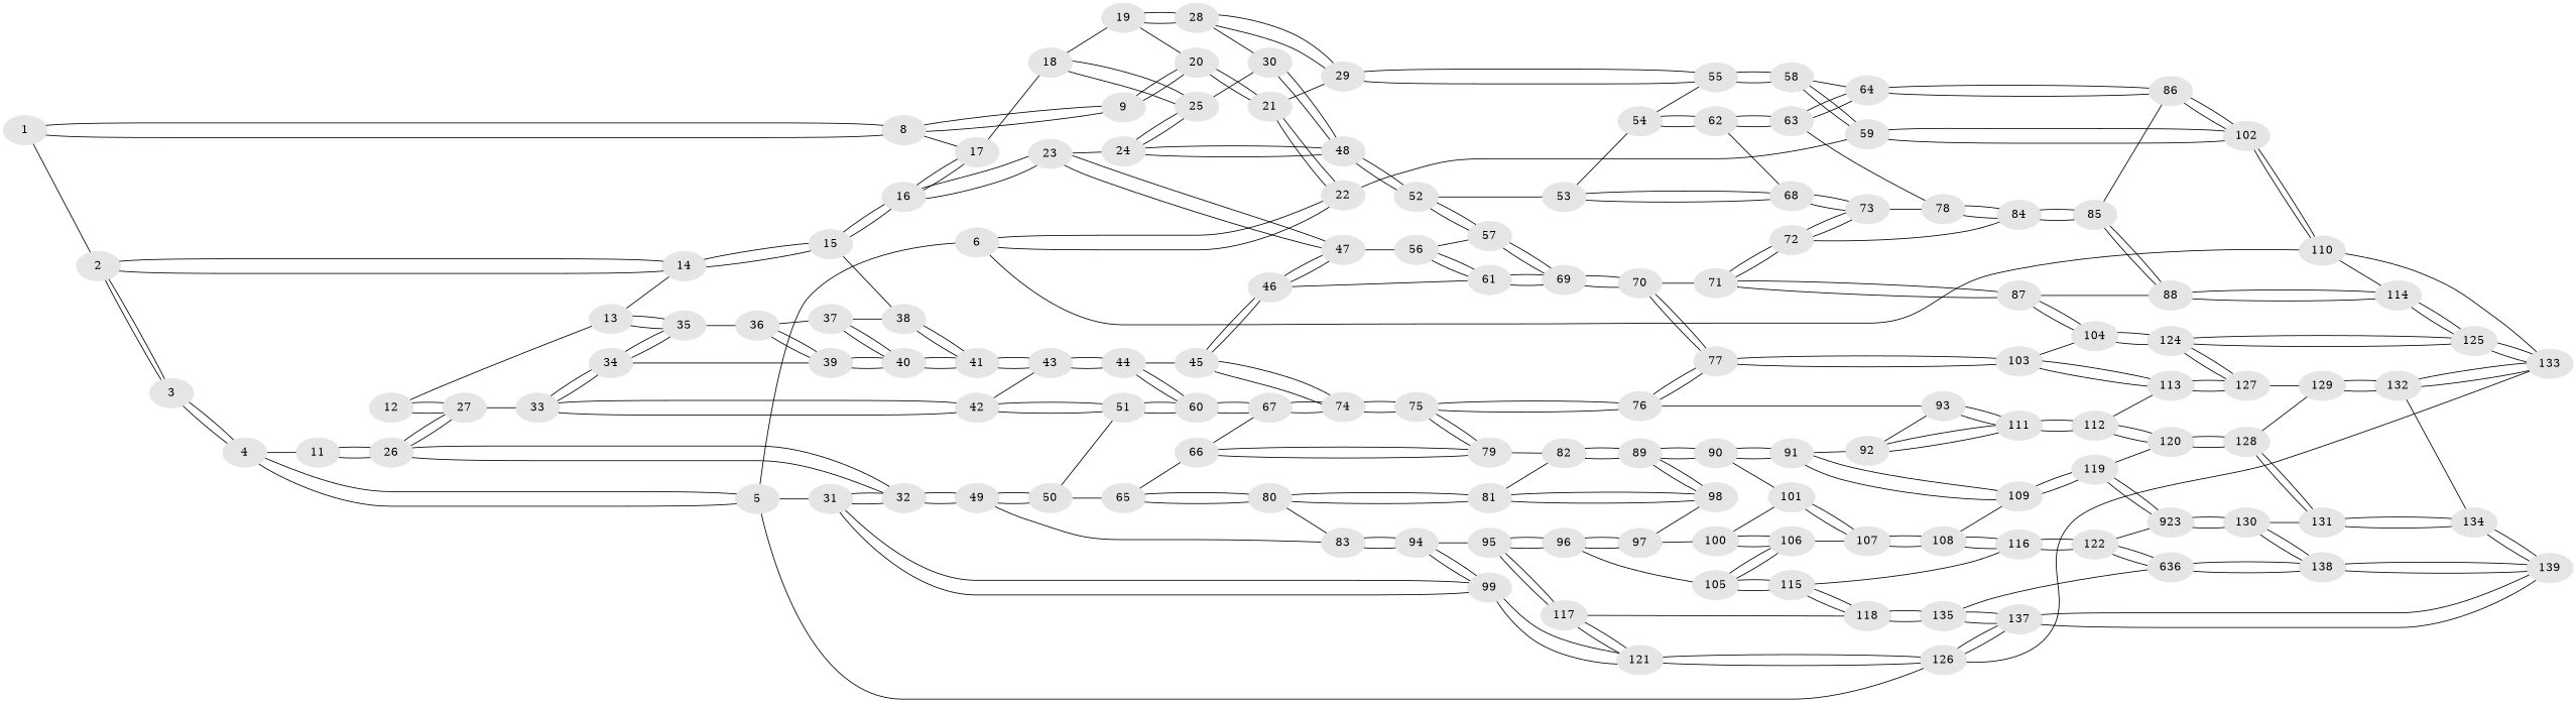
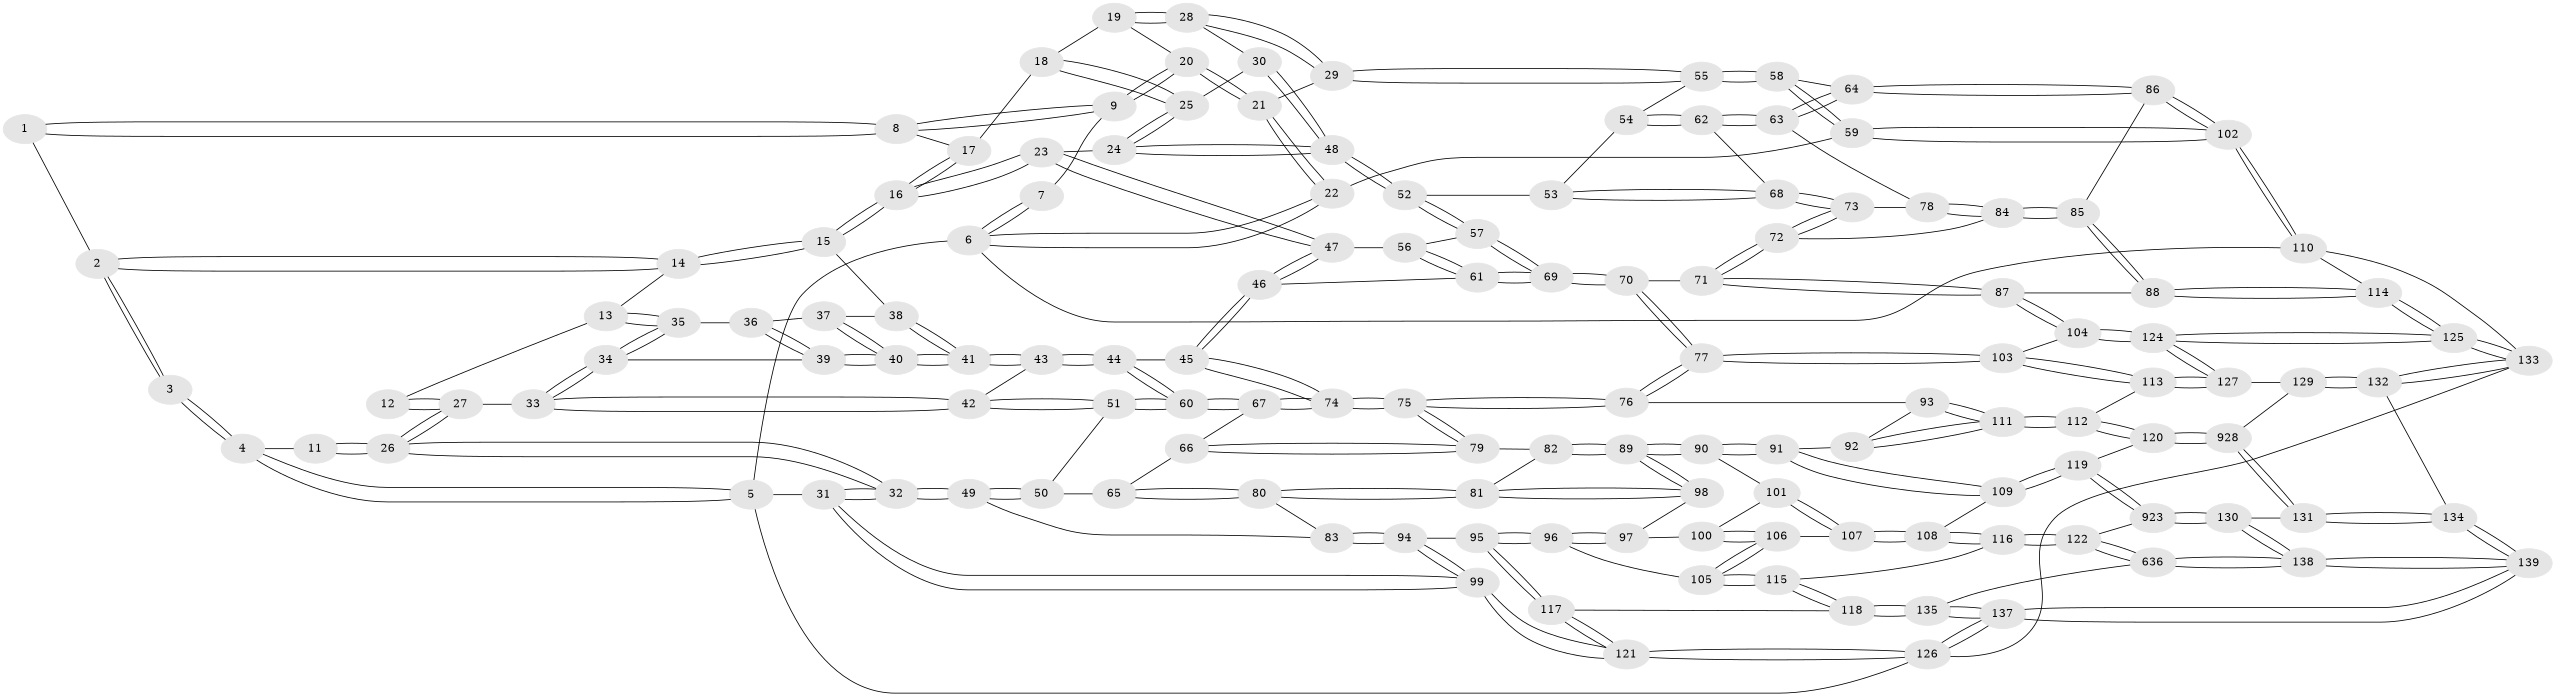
  graph {
    rankdir=LR
    node [color=gray90 style=filled]
    1
    2
    8
    3
    14
    9
    17
    4
    15
    5
    11
    6
    31
    126
    26
+   7
    22
    110
    32
    99
    133
    137
    59
    114
    20
    18
    21
    12
    13
    27
    35
    33
    36
    16
    38
    23
    41
    24
    47
    19
    25
    28
    30
    29
    55
    102
    48
    56
    52
    49
    34
    42
    58
    121
    50
    83
    39
    43
    51
    40
    37
    44
    60
    45
    46
    74
    67
    61
    75
    69
    57
    53
    65
    94
    66
    80
    54
    68
    62
    73
    63
    64
    70
    86
    78
    84
    79
    81
    82
    71
    77
    72
    87
    103
    88
    104
    85
    76
    93
    111
    113
    89
    98
    90
    95
    124
    125
    91
    101
    92
    109
    107
    119
    112
    96
    117
    97
    105
    118
    100
    106
    115
    108
    127
    116
    122
    120
    n128 [label=923]
-   128
+   128 [label=928]
    129
    135
    n132 [label=636]
    130
    131
    138
    139
    132
    134
    1 -- 2
    1 -- 8
    1 -- 8
    2 -- 3
    2 -- 3
    2 -- 14
    2 -- 14
    8 -- 9
    8 -- 9
    8 -- 17
    3 -- 4
    3 -- 4
    14 -- 15
    14 -- 15
    9 -- 20
    9 -- 20
    17 -- 18
    4 -- 5
    4 -- 5
    4 -- 11
    15 -- 16
    15 -- 16
    15 -- 38
    5 -- 6
    5 -- 31
    5 -- 126
    11 -- 26
    11 -- 26
+   6 -- 7
+   6 -- 7
    6 -- 22
    6 -- 22
    6 -- 110
    31 -- 32
    31 -- 32
    31 -- 99
    31 -- 99
    126 -- 133
    126 -- 137
    126 -- 137
    26 -- 32
    26 -- 32
    26 -- 27
    26 -- 27
+   7 -- 9
    22 -- 59
    110 -- 133
    110 -- 114
    32 -- 49
    32 -- 49
    99 -- 121
    99 -- 121
    137 -- 139
    137 -- 139
    59 -- 102
    59 -- 102
    114 -- 125
    114 -- 125
    20 -- 21
    20 -- 21
    18 -- 19
    18 -- 25
    18 -- 25
    21 -- 22
    21 -- 22
    21 -- 29
    12 -- 13
    12 -- 27
    12 -- 27
    13 -- 14
    13 -- 35
    13 -- 35
    27 -- 33
    35 -- 36
    33 -- 34
    33 -- 34
    33 -- 42
    33 -- 42
    36 -- 39
    36 -- 39
    36 -- 37
    16 -- 17
    16 -- 17
    16 -- 23
    16 -- 23
    38 -- 41
    38 -- 41
    23 -- 24
    23 -- 47
    23 -- 47
    41 -- 43
    41 -- 43
    24 -- 25
    24 -- 25
    24 -- 48
    24 -- 48
    47 -- 56
    19 -- 20
    19 -- 28
    19 -- 28
    25 -- 30
    28 -- 30
    28 -- 29
    28 -- 29
    30 -- 48
    30 -- 48
    29 -- 55
    29 -- 55
    55 -- 58
    55 -- 58
    102 -- 110
    102 -- 110
    48 -- 52
    48 -- 52
    56 -- 61
    56 -- 61
    56 -- 57
    52 -- 57
    52 -- 57
    52 -- 53
    49 -- 50
    49 -- 50
    49 -- 83
    34 -- 35
    34 -- 35
    34 -- 39
    42 -- 43
    42 -- 51
    42 -- 51
    58 -- 59
    58 -- 59
    58 -- 64
    121 -- 126
    121 -- 126
    50 -- 51
    50 -- 65
    83 -- 94
    83 -- 94
    39 -- 40
    39 -- 40
    43 -- 44
    43 -- 44
    51 -- 60
    51 -- 60
    40 -- 41
    40 -- 41
    37 -- 38
    37 -- 40
    37 -- 40
    44 -- 60
    44 -- 60
    44 -- 45
    60 -- 67
    60 -- 67
    45 -- 46
    45 -- 46
    45 -- 74
    45 -- 74
    46 -- 47
    46 -- 47
    46 -- 61
    74 -- 75
    74 -- 75
    67 -- 74
    67 -- 74
    61 -- 69
    61 -- 69
    75 -- 79
    75 -- 79
    75 -- 76
    75 -- 76
    69 -- 70
    69 -- 70
    57 -- 69
    57 -- 69
    53 -- 54
    53 -- 68
    53 -- 68
    65 -- 66
    65 -- 80
    65 -- 80
    94 -- 99
    94 -- 99
    94 -- 95
    66 -- 67
    66 -- 79
    66 -- 79
    80 -- 83
    80 -- 81
    80 -- 81
    54 -- 55
    54 -- 62
    54 -- 62
    68 -- 73
    68 -- 73
    62 -- 68
    62 -- 63
    62 -- 63
    73 -- 78
    63 -- 64
    63 -- 64
    63 -- 78
    64 -- 86
    64 -- 86
    70 -- 71
    70 -- 77
    70 -- 77
    86 -- 102
    86 -- 102
    78 -- 84
    78 -- 84
    84 -- 85
    84 -- 85
    79 -- 82
    81 -- 82
    81 -- 98
    81 -- 98
    82 -- 89
    82 -- 89
    71 -- 72
    71 -- 72
    71 -- 87
    71 -- 87
    77 -- 103
    77 -- 103
    72 -- 73
    72 -- 73
    72 -- 84
    87 -- 88
    87 -- 104
    87 -- 104
    103 -- 104
    103 -- 113
    103 -- 113
    88 -- 114
    88 -- 114
    104 -- 124
    104 -- 124
    85 -- 86
    85 -- 88
    85 -- 88
    76 -- 77
    76 -- 77
    76 -- 93
    93 -- 111
    93 -- 111
    111 -- 112
    111 -- 112
    113 -- 127
    113 -- 127
    89 -- 98
    89 -- 98
    89 -- 90
    89 -- 90
    90 -- 91
    90 -- 91
    90 -- 101
    95 -- 96
    95 -- 96
    95 -- 117
    95 -- 117
    124 -- 125
    124 -- 125
    124 -- 127
    124 -- 127
    125 -- 133
    125 -- 133
    91 -- 92
    91 -- 109
    91 -- 109
    101 -- 107
    101 -- 107
    92 -- 93
    92 -- 111
    92 -- 111
    109 -- 119
    109 -- 119
    107 -- 108
    107 -- 108
    119 -- 120
    119 -- n128
    119 -- n128
    112 -- 113
    112 -- 120
    112 -- 120
    96 -- 97
    96 -- 97
    96 -- 105
    117 -- 121
    117 -- 121
    117 -- 118
    97 -- 98
    97 -- 100
    105 -- 106
    105 -- 106
    105 -- 115
    105 -- 115
    118 -- 135
    118 -- 135
    100 -- 101
    100 -- 106
    100 -- 106
    106 -- 107
    115 -- 118
    115 -- 118
    115 -- 116
    108 -- 109
    108 -- 116
    108 -- 116
    127 -- 129
    116 -- 122
    116 -- 122
    122 -- n128
    122 -- n132
    122 -- n132
    120 -- 128
    120 -- 128
    n128 -- 130
    n128 -- 130
    128 -- 129
    128 -- 131
    128 -- 131
    129 -- 132
    129 -- 132
    135 -- 137
    135 -- 137
    135 -- n132
    n132 -- 138
    n132 -- 138
    130 -- 131
    130 -- 138
    130 -- 138
    131 -- 134
    131 -- 134
    138 -- 139
    138 -- 139
    132 -- 133
    132 -- 133
    132 -- 134
    134 -- 139
    134 -- 139
  }
